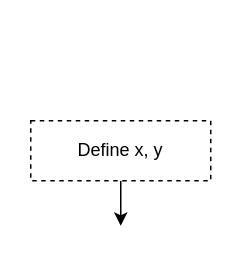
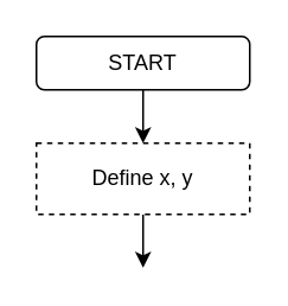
  <mxCell id="0" />
  <mxCell id="1" parent="0" />
+ <mxCell id="2" value="" style="edgeStyle=orthogonalEdgeStyle;rounded=0;orthogonalLoop=1;jettySize=auto;html=1;" edge="1" parent="1" source="3" target="5"><mxGeometry relative="1" as="geometry" /></mxCell>
+ <mxCell id="3" value="START" style="rounded=1;whiteSpace=wrap;html=1;" vertex="1" parent="1"><mxGeometry x="20" y="20" width="120" height="30" as="geometry" /></mxCell>
  <mxCell id="4" value="" style="edgeStyle=orthogonalEdgeStyle;rounded=0;orthogonalLoop=1;jettySize=auto;html=1;" edge="1" parent="1" source="5"><mxGeometry relative="1" as="geometry"><mxPoint x="80" y="150" as="targetPoint" /></mxGeometry></mxCell>
  <mxCell id="5" value="Define x, y" style="rounded=0;whiteSpace=wrap;html=1;dashed=1;" vertex="1" parent="1"><mxGeometry x="20" y="80" width="120" height="40" as="geometry" /></mxCell>
